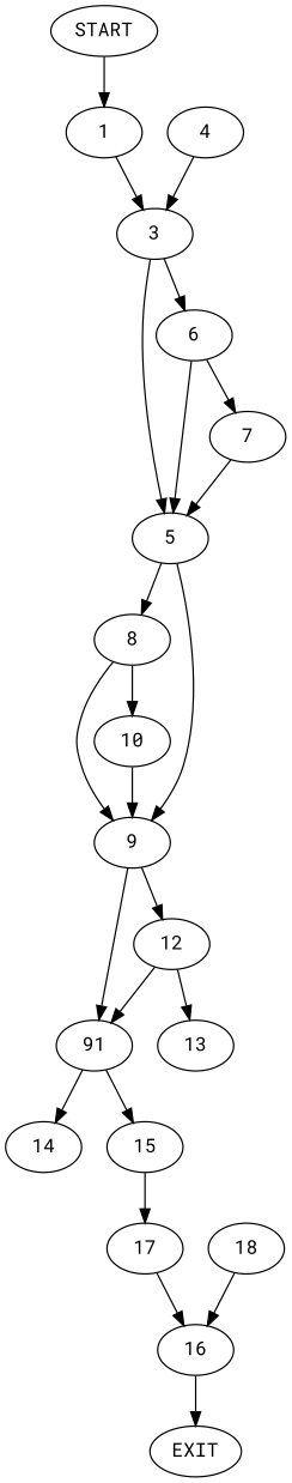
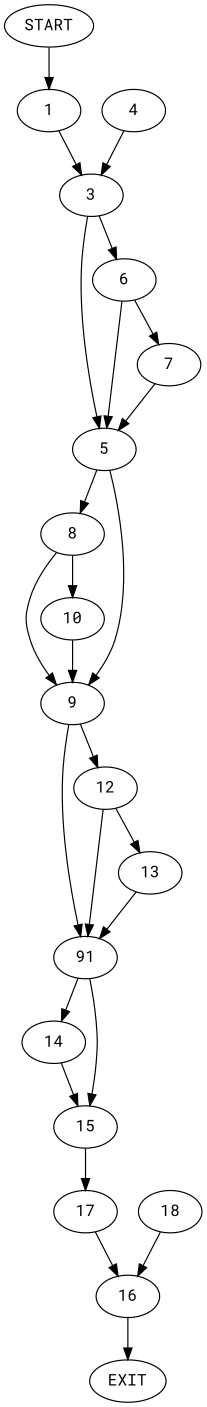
  digraph {
    fontname="Roboto Mono"
    node [fontname="Roboto Mono"]
    edge [fontname="Roboto Mono"]
    n1 [label=START]
    1
    3
    n4 [label=EXIT]
    5
    6
    4
    8
    9
    7
    10
    n12 [label=91]
    12
    14
    15
    13
    17
    16
    18
    n1 -> 1
    1 -> 3
    3 -> 5
    3 -> 6
    5 -> 8
    5 -> 9
    6 -> 5
    6 -> 7
    4 -> 3
    8 -> 9
    8 -> 10
    9 -> n12
    9 -> 12
    7 -> 5
    10 -> 9
    n12 -> 14
    n12 -> 15
    12 -> n12
    12 -> 13
+   14 -> 15
    15 -> 17
+   13 -> n12
    17 -> 16
    16 -> n4
    18 -> 16
  }
